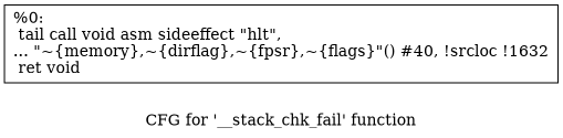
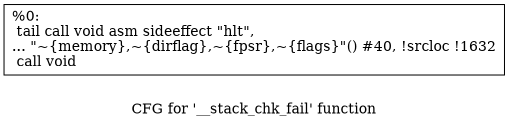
  digraph {
    label="CFG for '__stack_chk_fail' function"
    rankdir=LR
-   n1 [label="{%0:\l  tail call void asm sideeffect \"hlt\",\l... \"~\{memory\},~\{dirflag\},~\{fpsr\},~\{flags\}\"() #40, !srcloc !1632\l  ret void\l}" shape=record]
+   n1 [label="{%0:\l  tail call void asm sideeffect \"hlt\",\l... \"~\{memory\},~\{dirflag\},~\{fpsr\},~\{flags\}\"() #40, !srcloc !1632\l  call void\l}" shape=record]
  }
